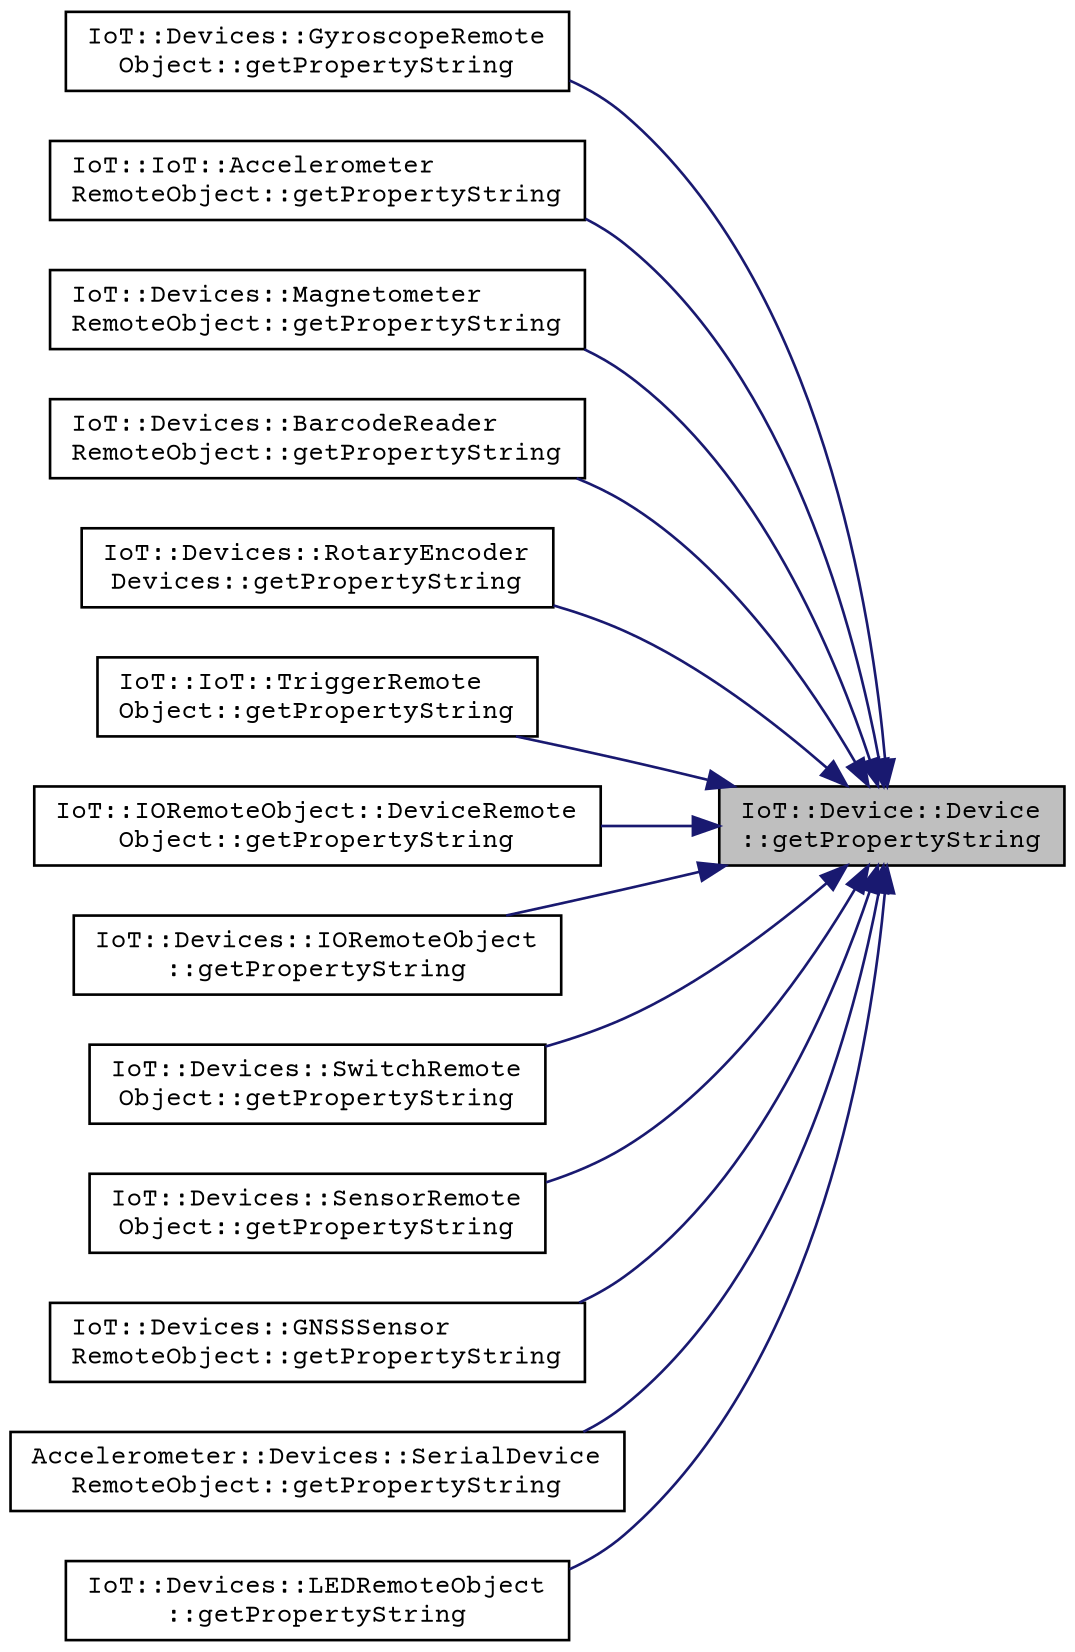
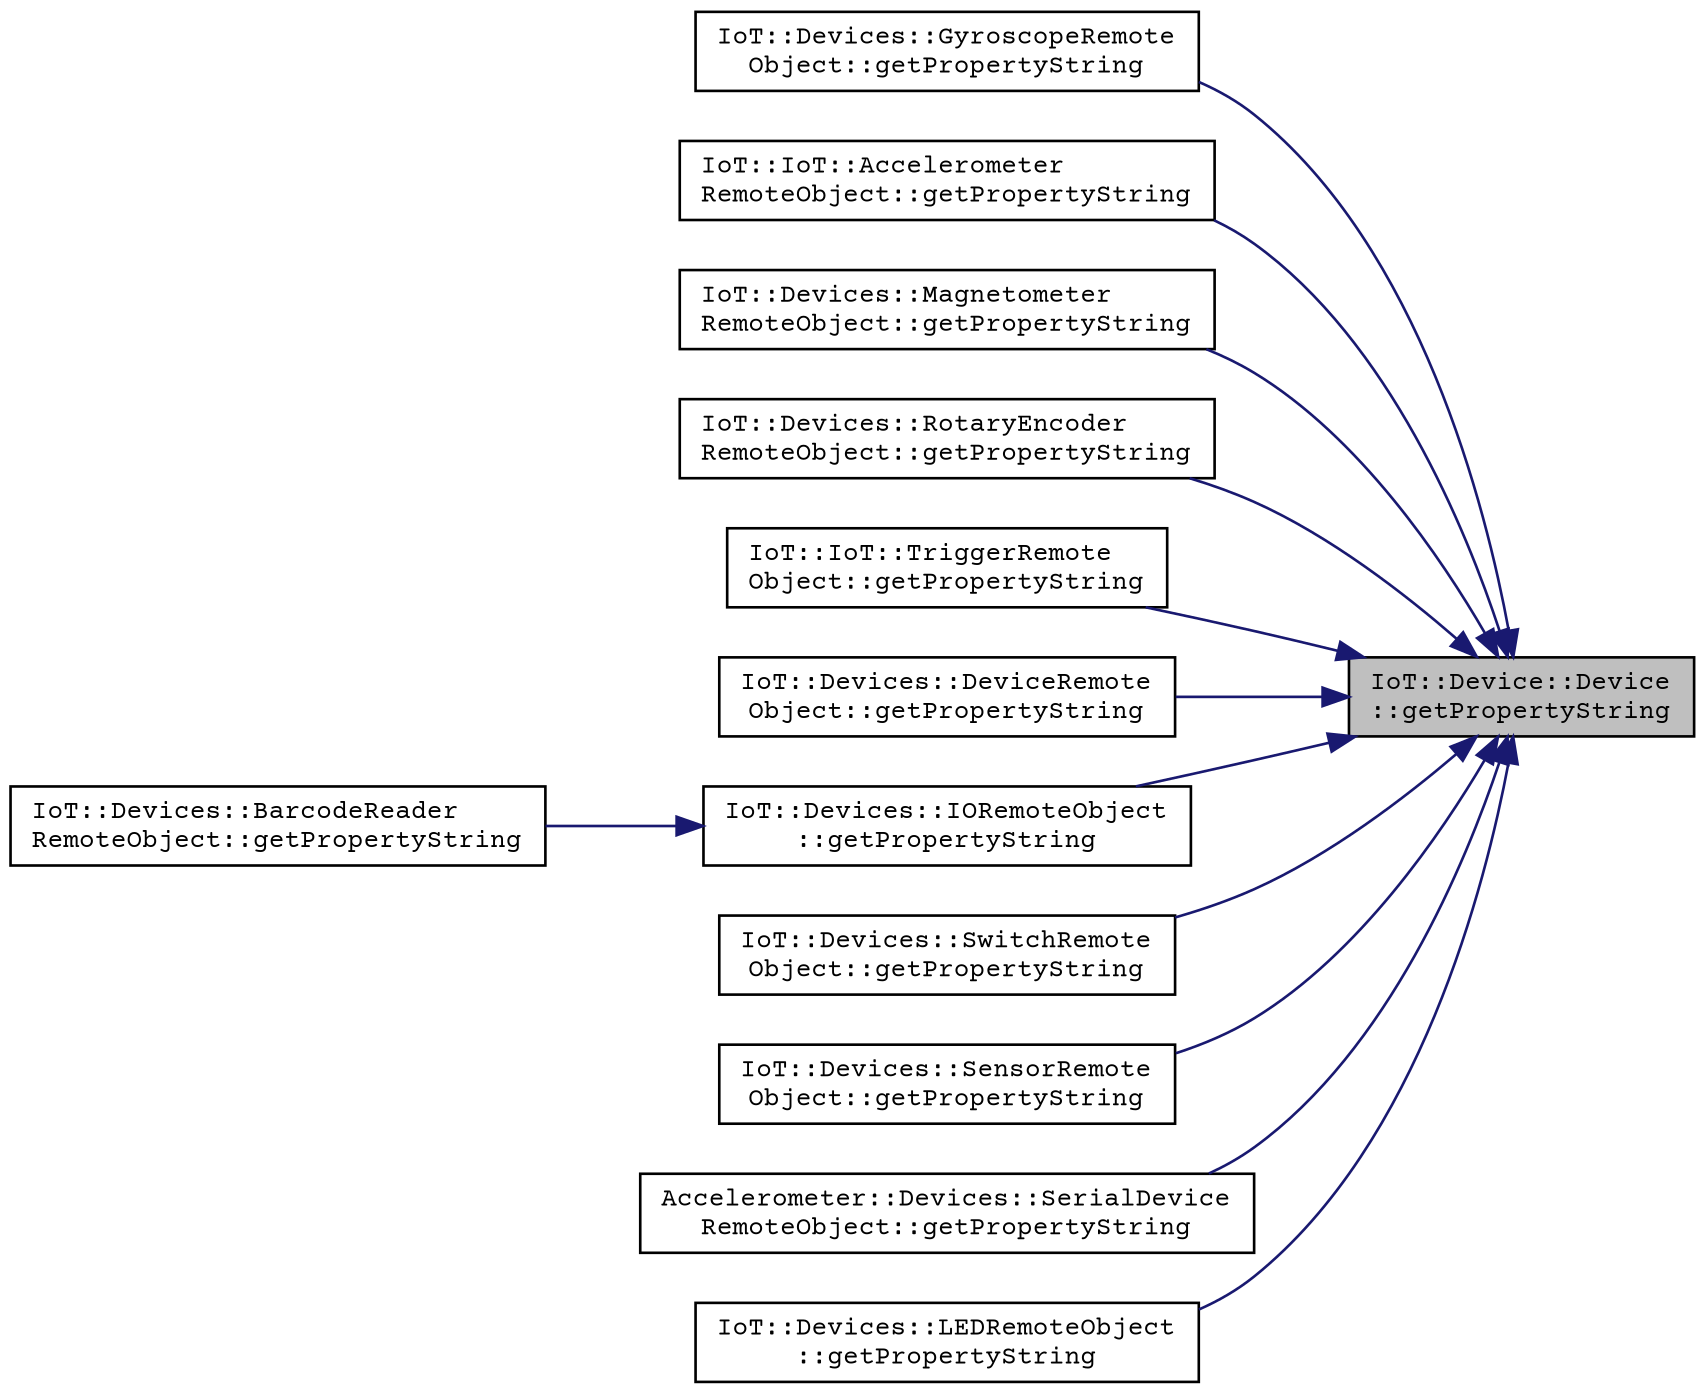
  digraph {
    fontname="Courier Prime"
    rankdir=RL
    node [color=black fillcolor=white fontname="Courier Prime" fontsize=10 shape=record style=filled]
    edge [color=midnightblue dir=back fontname="Courier Prime" fontsize=10 labelfontname=Helvetica labelfontsize=10 style=solid]
    n1 [fillcolor=grey75 fontcolor=black height=0.2 label="IoT::Device::Device\l::getPropertyString" width=0.4]
    n2 [height=0.2 label="IoT::Devices::GyroscopeRemote\lObject::getPropertyString" width=0.4]
    n3 [height=0.2 label="IoT::IoT::Accelerometer\lRemoteObject::getPropertyString" width=0.4]
    n4 [height=0.2 label="IoT::Devices::Magnetometer\lRemoteObject::getPropertyString" width=0.4]
    n5 [height=0.2 label="IoT::Devices::BarcodeReader\lRemoteObject::getPropertyString" width=0.4]
-   n6 [height=0.2 label="IoT::Devices::RotaryEncoder\lDevices::getPropertyString" width=0.4]
+   n6 [height=0.2 label="IoT::Devices::RotaryEncoder\lRemoteObject::getPropertyString" width=0.4]
    n7 [height=0.2 label="IoT::IoT::TriggerRemote\lObject::getPropertyString" width=0.4]
-   n8 [height=0.2 label="IoT::IORemoteObject::DeviceRemote\lObject::getPropertyString" width=0.4]
+   n8 [height=0.2 label="IoT::Devices::DeviceRemote\lObject::getPropertyString" width=0.4]
    n9 [height=0.2 label="IoT::Devices::IORemoteObject\l::getPropertyString" width=0.4]
    n10 [height=0.2 label="IoT::Devices::SwitchRemote\lObject::getPropertyString" width=0.4]
    n11 [height=0.2 label="IoT::Devices::SensorRemote\lObject::getPropertyString" width=0.4]
-   n12 [height=0.2 label="IoT::Devices::GNSSSensor\lRemoteObject::getPropertyString" width=0.4]
    n13 [height=0.2 label="Accelerometer::Devices::SerialDevice\lRemoteObject::getPropertyString" width=0.4]
    n14 [height=0.2 label="IoT::Devices::LEDRemoteObject\l::getPropertyString" width=0.4]
    n1 -> n2
    n1 -> n3
    n1 -> n4
-   n1 -> n5
+   n9 -> n5
    n1 -> n6
    n1 -> n7
    n1 -> n8
    n1 -> n9
    n1 -> n10
    n1 -> n11
-   n1 -> n12
    n1 -> n13
    n1 -> n14
  }
